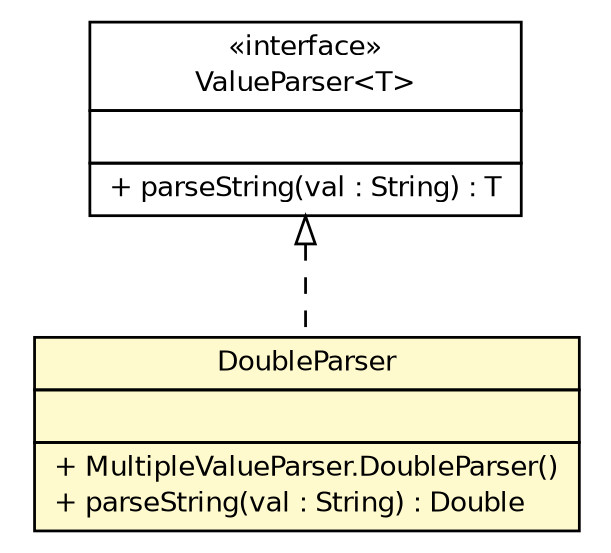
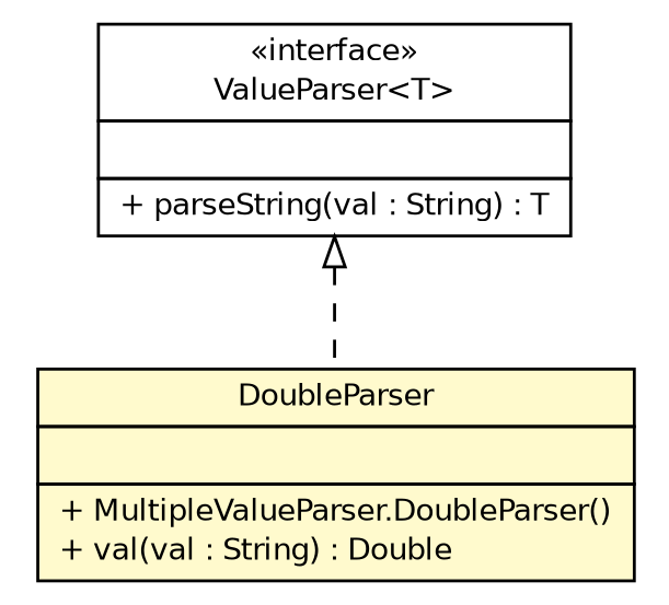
  digraph {
    nodesep=0.25
    ranksep=0.5
    node [fontcolor=black fontname=Helvetica fontsize=10.0 shape=plaintext]
-   n1 [label=<<table title="com.vectorprint.configuration.parameters.MultipleValueParser.DoubleParser" border="0" cellborder="1" cellspacing="0" cellpadding="2" port="p" bgcolor="lemonChiffon" href="./MultipleValueParser.DoubleParser.html"> 		<tr><td><table border="0" cellspacing="0" cellpadding="1"> <tr><td align="center" balign="center"> DoubleParser </td></tr> 		</table></td></tr> 		<tr><td><table border="0" cellspacing="0" cellpadding="1"> <tr><td align="left" balign="left">  </td></tr> 		</table></td></tr> 		<tr><td><table border="0" cellspacing="0" cellpadding="1"> <tr><td align="left" balign="left"> + MultipleValueParser.DoubleParser() </td></tr> <tr><td align="left" balign="left"> + parseString(val : String) : Double </td></tr> 		</table></td></tr> 		</table>>]
+   n1 [label=<<table title="com.vectorprint.configuration.parameters.MultipleValueParser.DoubleParser" border="0" cellborder="1" cellspacing="0" cellpadding="2" port="p" bgcolor="lemonChiffon" href="./MultipleValueParser.DoubleParser.html"> 		<tr><td><table border="0" cellspacing="0" cellpadding="1"> <tr><td align="center" balign="center"> DoubleParser </td></tr> 		</table></td></tr> 		<tr><td><table border="0" cellspacing="0" cellpadding="1"> <tr><td align="left" balign="left">  </td></tr> 		</table></td></tr> 		<tr><td><table border="0" cellspacing="0" cellpadding="1"> <tr><td align="left" balign="left"> + MultipleValueParser.DoubleParser() </td></tr> <tr><td align="left" balign="left"> + val(val : String) : Double </td></tr> 		</table></td></tr> 		</table>>]
    n2 [label=<<table title="com.vectorprint.configuration.parameters.ValueParser" border="0" cellborder="1" cellspacing="0" cellpadding="2" port="p" href="./ValueParser.html"> 		<tr><td><table border="0" cellspacing="0" cellpadding="1"> <tr><td align="center" balign="center"> &#171;interface&#187; </td></tr> <tr><td align="center" balign="center"> ValueParser&lt;T&gt; </td></tr> 		</table></td></tr> 		<tr><td><table border="0" cellspacing="0" cellpadding="1"> <tr><td align="left" balign="left">  </td></tr> 		</table></td></tr> 		<tr><td><table border="0" cellspacing="0" cellpadding="1"> <tr><td align="left" balign="left"> + parseString(val : String) : T </td></tr> 		</table></td></tr> 		</table>>]
    n2 -> n1 [arrowtail=empty dir=back fontname=Helvetica fontsize=10 headport=p labelfontname=Helvetica labelfontsize=10 style=dashed tailport=p]
  }
